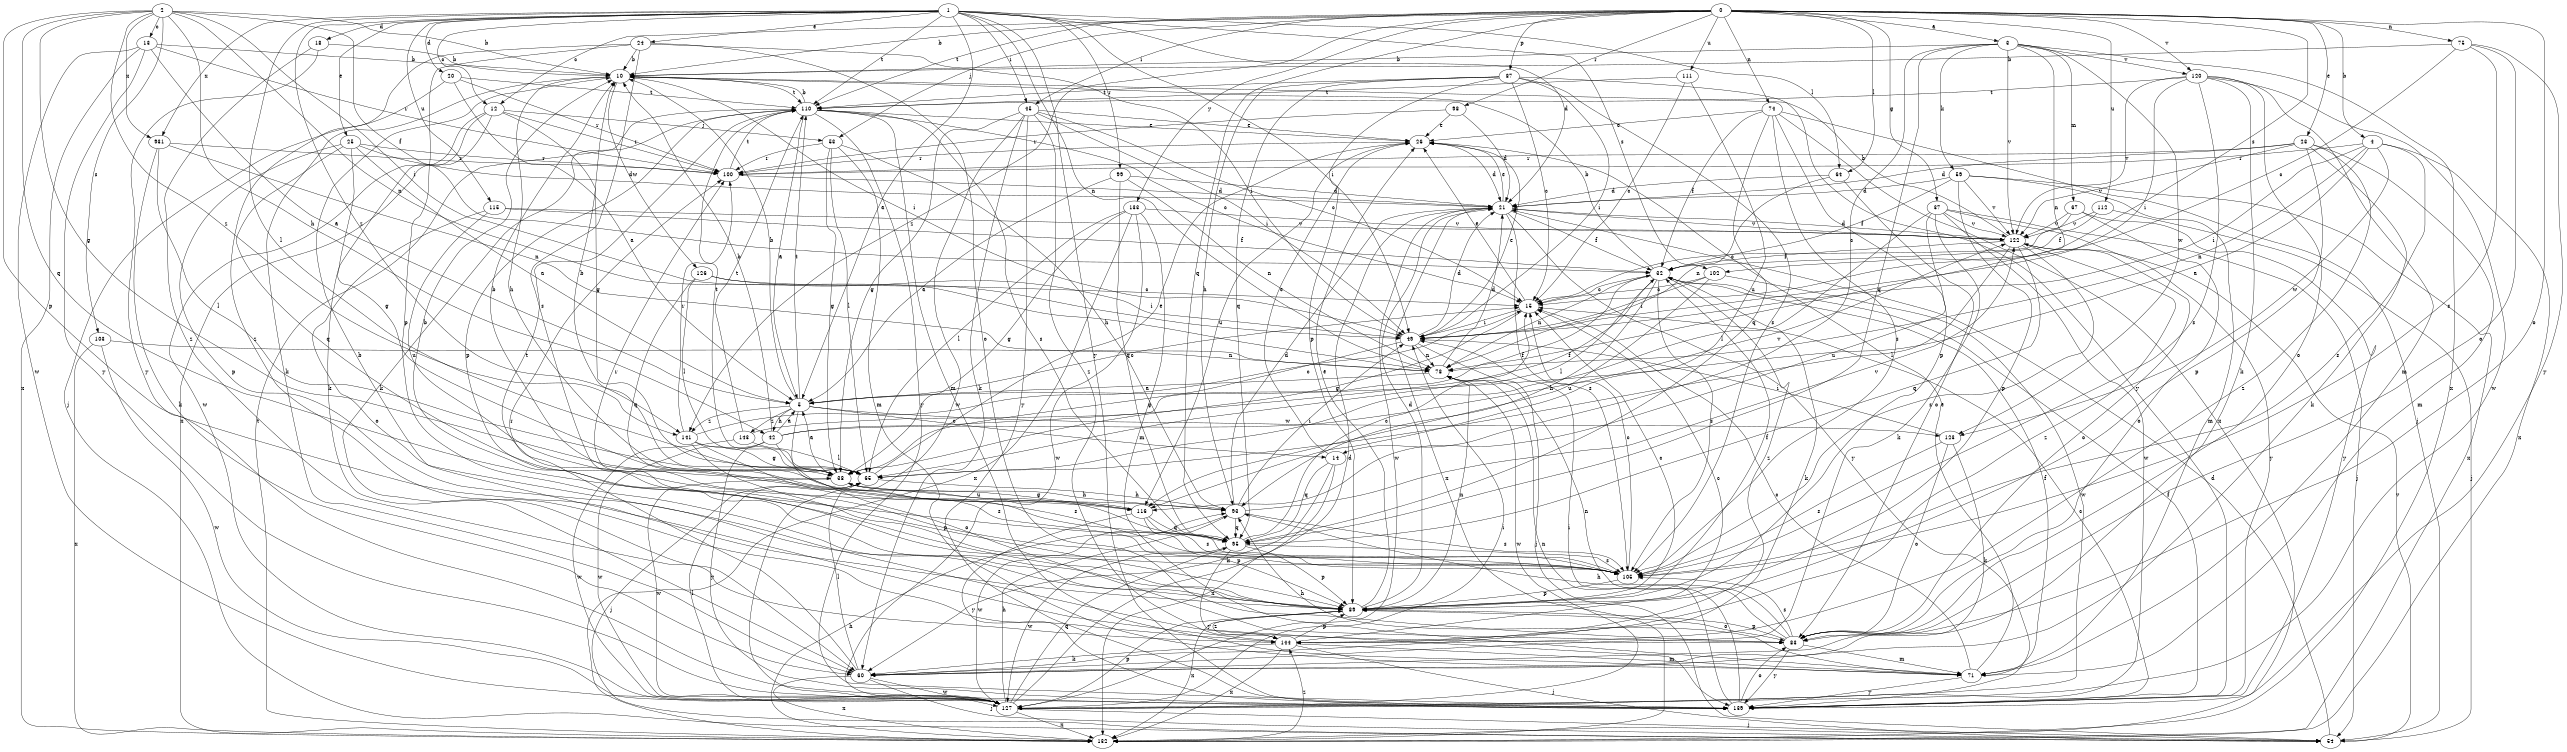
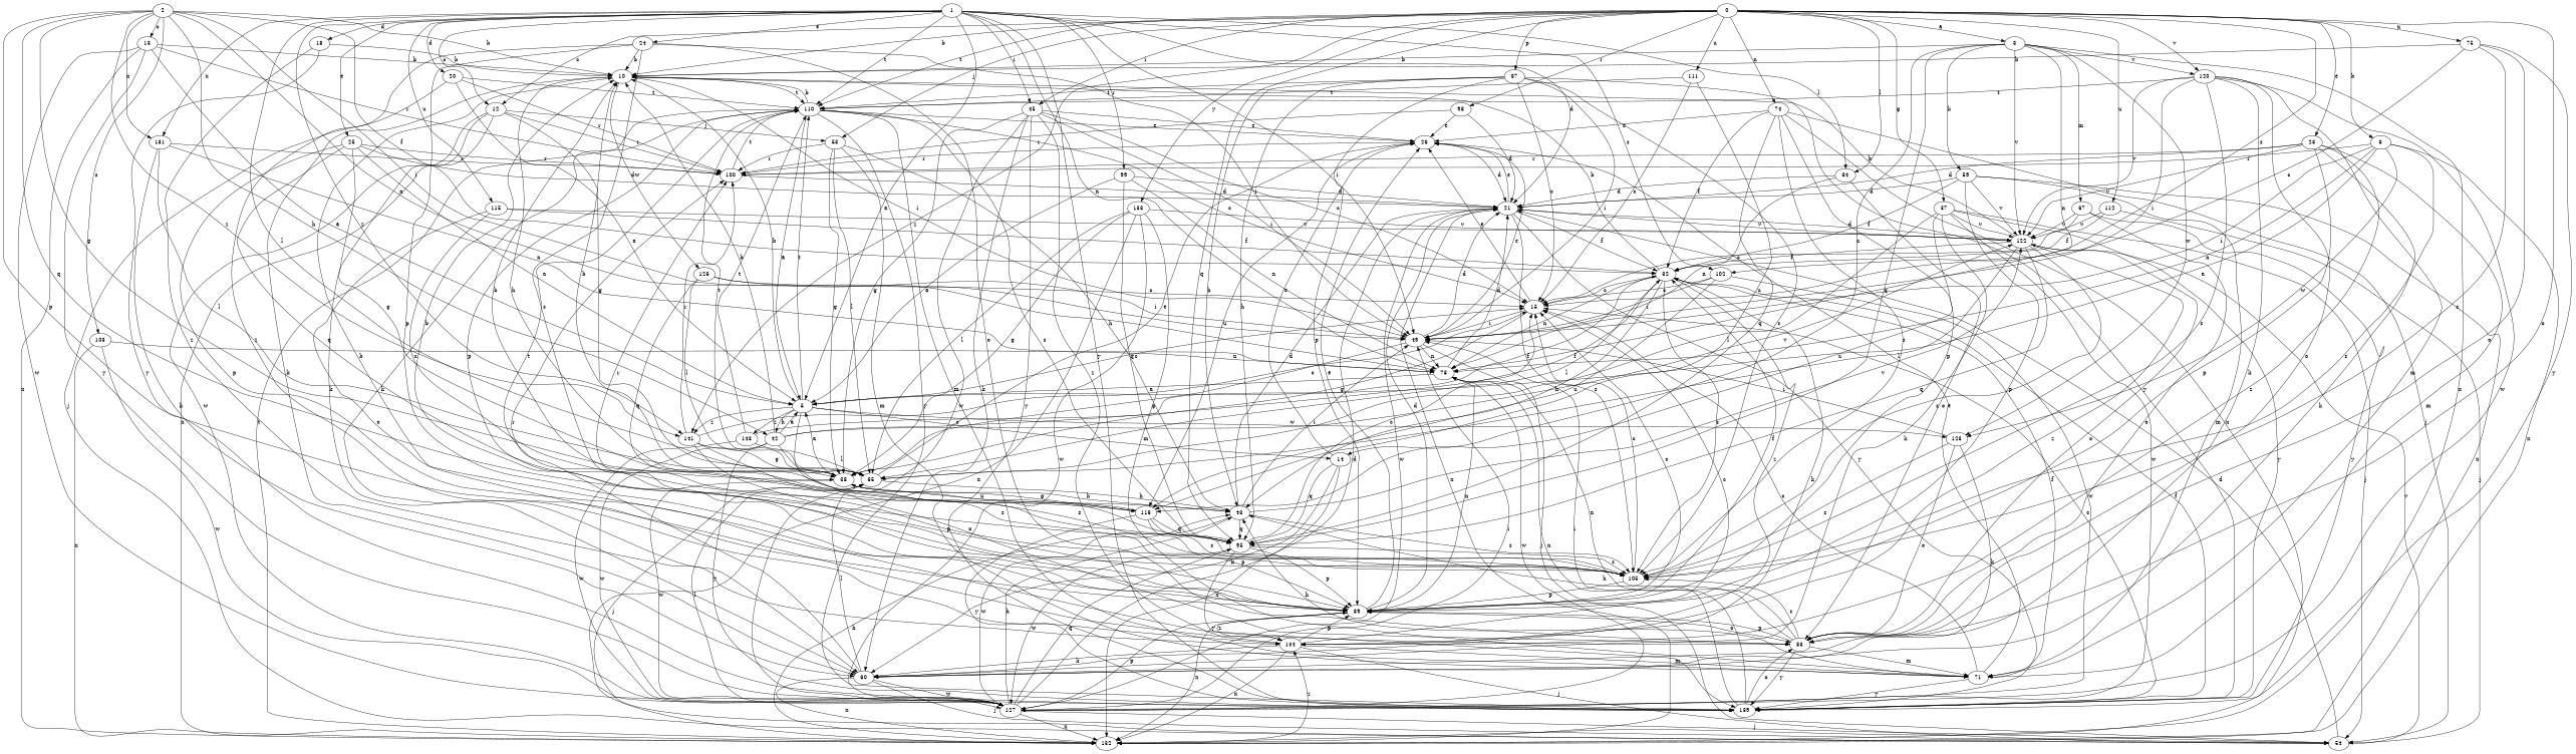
  strict digraph {
    0
    3
-   6 [label=4]
+   6
    10
    12
    23
    37
    45
    53
    64
    74
    75
    83
    87
    95
    98
    102
    110
    111
    112
    120
    133
    141
    78
    14
    59
    67
    122
    123
    132
    5
    49
    100
    105
-   43 [label=93]
+   43
    60
    126
    38
    127
    21
    89
    144
    71
    65
    139
    54
    116
    15
    26
    32
    1
    18
    20
    24
    25
    99
    115
-   131 [label=931]
+   131
    42
    143
    2
    13
    103
    0 -> 3 [label=a]
    0 -> 6 [label=b]
    0 -> 10 [label=b]
    0 -> 12 [label=c]
    0 -> 23 [label=e]
    0 -> 37 [label=g]
    0 -> 45 [label=i]
    0 -> 53 [label=j]
    0 -> 64 [label=l]
    0 -> 74 [label=n]
    0 -> 75 [label=n]
    0 -> 83 [label=o]
    0 -> 87 [label=p]
    0 -> 95 [label=q]
    0 -> 98 [label=r]
    0 -> 102 [label=s]
    0 -> 110 [label=t]
    0 -> 111 [label=u]
    0 -> 112 [label=u]
    0 -> 120 [label=v]
    0 -> 133 [label=y]
    0 -> 141 [label=z]
    3 -> 10 [label=b]
    3 -> 95 [label=q]
    3 -> 120 [label=v]
    3 -> 78 [label=n]
    3 -> 14 [label=c]
    3 -> 59 [label=k]
    3 -> 67 [label=m]
    3 -> 122 [label=v]
    3 -> 123 [label=w]
    3 -> 132 [label=x]
    6 -> 78 [label=n]
    6 -> 123 [label=w]
    6 -> 132 [label=x]
    6 -> 5 [label=a]
    6 -> 49 [label=i]
    6 -> 100 [label=r]
    6 -> 105 [label=s]
    10 -> 110 [label=t]
    10 -> 49 [label=i]
    10 -> 43 [label=h]
    10 -> 60 [label=k]
    10 -> 126 [label=w]
    12 -> 53 [label=j]
    12 -> 132 [label=x]
    12 -> 100 [label=r]
    12 -> 60 [label=k]
    12 -> 38 [label=g]
    12 -> 127 [label=w]
    23 -> 122 [label=v]
    23 -> 100 [label=r]
    23 -> 60 [label=k]
    23 -> 21 [label=d]
    23 -> 89 [label=p]
    23 -> 144 [label=z]
    23 -> 71 [label=m]
    37 -> 122 [label=v]
    37 -> 60 [label=k]
    37 -> 127 [label=w]
    37 -> 65 [label=l]
    37 -> 139 [label=y]
    37 -> 54 [label=j]
    37 -> 116 [label=u]
    45 -> 49 [label=i]
    45 -> 60 [label=k]
    45 -> 38 [label=g]
    45 -> 127 [label=w]
    45 -> 144 [label=z]
    45 -> 139 [label=y]
    45 -> 15 [label=c]
    45 -> 26 [label=e]
    53 -> 100 [label=r]
    53 -> 43 [label=h]
    53 -> 38 [label=g]
    53 -> 71 [label=m]
    53 -> 65 [label=l]
    64 -> 83 [label=o]
    64 -> 78 [label=n]
    64 -> 21 [label=d]
    74 -> 95 [label=q]
    74 -> 132 [label=x]
    74 -> 105 [label=s]
    74 -> 89 [label=p]
    74 -> 54 [label=j]
    74 -> 26 [label=e]
    74 -> 32 [label=f]
    75 -> 10 [label=b]
    75 -> 83 [label=o]
    75 -> 105 [label=s]
    75 -> 139 [label=y]
    75 -> 15 [label=c]
    83 -> 78 [label=n]
    83 -> 105 [label=s]
    83 -> 43 [label=h]
    83 -> 89 [label=p]
    83 -> 71 [label=m]
    83 -> 139 [label=y]
-   87 -> 95 [label=q]
+   87 -> 95 [label=h]
    87 -> 110 [label=t]
    87 -> 49 [label=i]
    87 -> 105 [label=s]
    87 -> 43 [label=h]
    87 -> 89 [label=p]
    87 -> 139 [label=y]
    87 -> 15 [label=c]
    95 -> 105 [label=s]
    95 -> 127 [label=w]
    95 -> 89 [label=p]
    95 -> 139 [label=y]
    95 -> 15 [label=c]
    98 -> 100 [label=r]
    98 -> 21 [label=d]
    98 -> 26 [label=e]
    102 -> 49 [label=i]
    102 -> 127 [label=w]
    102 -> 116 [label=u]
    102 -> 15 [label=c]
    110 -> 10 [label=b]
    110 -> 5 [label=a]
    110 -> 105 [label=s]
    110 -> 60 [label=k]
    110 -> 89 [label=p]
    110 -> 71 [label=m]
    110 -> 139 [label=y]
    110 -> 15 [label=c]
    110 -> 26 [label=e]
    111 -> 110 [label=t]
    111 -> 116 [label=u]
    111 -> 15 [label=c]
    112 -> 122 [label=v]
    112 -> 54 [label=j]
    112 -> 32 [label=f]
    120 -> 83 [label=o]
    120 -> 110 [label=t]
    120 -> 122 [label=v]
    120 -> 49 [label=i]
    120 -> 105 [label=s]
    120 -> 60 [label=k]
    120 -> 127 [label=w]
    120 -> 71 [label=m]
    133 -> 122 [label=v]
    133 -> 132 [label=x]
    133 -> 38 [label=g]
    133 -> 127 [label=w]
    133 -> 71 [label=m]
    133 -> 65 [label=l]
    141 -> 100 [label=r]
    141 -> 105 [label=s]
    141 -> 38 [label=g]
    141 -> 89 [label=p]
    141 -> 15 [label=c]
    78 -> 5 [label=a]
    78 -> 127 [label=w]
    78 -> 21 [label=d]
    14 -> 95 [label=q]
    14 -> 132 [label=x]
    14 -> 60 [label=k]
    14 -> 26 [label=e]
    59 -> 122 [label=v]
    59 -> 132 [label=x]
    59 -> 21 [label=d]
    59 -> 89 [label=p]
    59 -> 71 [label=m]
    59 -> 32 [label=f]
    67 -> 83 [label=o]
    67 -> 122 [label=v]
    67 -> 139 [label=y]
    67 -> 15 [label=c]
    122 -> 10 [label=b]
    122 -> 83 [label=o]
    122 -> 95 [label=q]
    122 -> 105 [label=s]
    122 -> 21 [label=d]
    122 -> 144 [label=z]
    122 -> 65 [label=l]
    122 -> 32 [label=f]
    123 -> 83 [label=o]
    123 -> 49 [label=i]
    123 -> 105 [label=s]
    123 -> 60 [label=k]
    132 -> 110 [label=t]
    132 -> 43 [label=h]
    132 -> 144 [label=z]
    5 -> 10 [label=b]
    5 -> 83 [label=o]
    5 -> 110 [label=t]
    5 -> 141 [label=z]
    5 -> 14 [label=c]
    5 -> 123 [label=w]
    5 -> 15 [label=c]
    5 -> 42 [label=h]
    5 -> 143 [label=z]
    49 -> 78 [label=n]
    49 -> 38 [label=g]
    49 -> 21 [label=d]
    49 -> 54 [label=j]
    49 -> 26 [label=e]
    100 -> 110 [label=t]
    100 -> 21 [label=d]
    105 -> 10 [label=b]
    105 -> 100 [label=r]
    105 -> 89 [label=p]
    105 -> 15 [label=c]
    43 -> 95 [label=q]
    43 -> 122 [label=v]
    43 -> 49 [label=i]
    43 -> 105 [label=s]
    43 -> 127 [label=w]
    43 -> 21 [label=d]
    60 -> 132 [label=x]
    60 -> 100 [label=r]
    60 -> 127 [label=w]
    60 -> 65 [label=l]
    60 -> 54 [label=j]
    126 -> 95 [label=q]
    126 -> 49 [label=i]
    126 -> 65 [label=l]
    126 -> 15 [label=c]
    38 -> 10 [label=b]
    38 -> 5 [label=a]
    38 -> 43 [label=h]
    38 -> 127 [label=w]
    38 -> 116 [label=u]
    127 -> 95 [label=q]
    127 -> 132 [label=x]
    127 -> 49 [label=i]
    127 -> 43 [label=h]
    127 -> 21 [label=d]
    127 -> 89 [label=p]
    127 -> 65 [label=l]
    127 -> 54 [label=j]
    21 -> 122 [label=v]
    21 -> 132 [label=x]
    21 -> 105 [label=s]
    21 -> 127 [label=w]
    21 -> 139 [label=y]
    21 -> 26 [label=e]
    21 -> 32 [label=f]
    89 -> 83 [label=o]
    89 -> 110 [label=t]
    89 -> 78 [label=n]
    89 -> 132 [label=x]
    89 -> 21 [label=d]
    89 -> 144 [label=z]
    89 -> 15 [label=c]
    89 -> 26 [label=e]
    89 -> 32 [label=f]
    144 -> 10 [label=b]
    144 -> 132 [label=x]
    144 -> 60 [label=k]
    144 -> 89 [label=p]
    144 -> 71 [label=m]
    144 -> 54 [label=j]
    144 -> 15 [label=c]
    71 -> 43 [label=h]
    71 -> 139 [label=y]
    71 -> 15 [label=c]
    71 -> 26 [label=e]
    71 -> 32 [label=f]
    65 -> 110 [label=t]
    65 -> 43 [label=h]
    65 -> 54 [label=j]
    65 -> 26 [label=e]
    139 -> 83 [label=o]
    139 -> 78 [label=n]
    139 -> 49 [label=i]
    139 -> 15 [label=c]
    139 -> 32 [label=f]
    54 -> 122 [label=v]
    54 -> 21 [label=d]
    116 -> 10 [label=b]
    116 -> 95 [label=q]
    116 -> 105 [label=s]
    116 -> 38 [label=g]
    116 -> 89 [label=p]
    116 -> 139 [label=y]
    15 -> 49 [label=i]
    15 -> 38 [label=g]
    15 -> 26 [label=e]
    26 -> 100 [label=r]
    26 -> 21 [label=d]
    26 -> 116 [label=u]
    32 -> 10 [label=b]
    32 -> 78 [label=n]
    32 -> 105 [label=s]
    32 -> 43 [label=h]
    32 -> 60 [label=k]
    32 -> 144 [label=z]
    32 -> 65 [label=l]
    32 -> 15 [label=c]
    1 -> 12 [label=c]
    1 -> 45 [label=i]
    1 -> 64 [label=l]
    1 -> 102 [label=s]
    1 -> 110 [label=t]
    1 -> 141 [label=z]
    1 -> 78 [label=n]
    1 -> 5 [label=a]
    1 -> 49 [label=i]
    1 -> 21 [label=d]
    1 -> 65 [label=l]
    1 -> 139 [label=y]
    1 -> 18 [label=d]
    1 -> 20 [label=d]
    1 -> 24 [label=e]
    1 -> 25 [label=e]
    1 -> 99 [label=r]
    1 -> 115 [label=u]
    1 -> 131 [label=x]
    18 -> 10 [label=b]
    18 -> 144 [label=z]
    18 -> 139 [label=y]
    20 -> 110 [label=t]
    20 -> 5 [label=a]
    20 -> 100 [label=r]
    20 -> 54 [label=j]
    24 -> 10 [label=b]
    24 -> 83 [label=o]
    24 -> 49 [label=i]
    24 -> 105 [label=s]
    24 -> 89 [label=p]
    24 -> 144 [label=z]
    25 -> 95 [label=q]
    25 -> 5 [label=a]
    25 -> 100 [label=r]
    25 -> 38 [label=g]
    25 -> 21 [label=d]
    25 -> 89 [label=p]
    99 -> 95 [label=q]
    99 -> 78 [label=n]
    99 -> 5 [label=a]
    99 -> 21 [label=d]
    115 -> 83 [label=o]
    115 -> 122 [label=v]
    115 -> 116 [label=u]
    115 -> 32 [label=f]
    131 -> 78 [label=n]
    131 -> 100 [label=r]
    131 -> 60 [label=k]
    131 -> 65 [label=l]
    42 -> 10 [label=b]
    42 -> 122 [label=v]
    42 -> 5 [label=a]
    42 -> 105 [label=s]
    42 -> 127 [label=w]
    42 -> 139 [label=y]
    42 -> 32 [label=f]
    143 -> 110 [label=t]
    143 -> 127 [label=w]
    143 -> 65 [label=l]
    143 -> 32 [label=f]
    2 -> 10 [label=b]
    2 -> 95 [label=q]
    2 -> 141 [label=z]
    2 -> 78 [label=n]
    2 -> 49 [label=i]
    2 -> 38 [label=g]
    2 -> 89 [label=p]
    2 -> 32 [label=f]
    2 -> 131 [label=x]
    2 -> 42 [label=h]
    2 -> 13 [label=c]
    2 -> 103 [label=s]
    13 -> 10 [label=b]
    13 -> 132 [label=x]
    13 -> 5 [label=a]
    13 -> 100 [label=r]
    13 -> 127 [label=w]
    13 -> 139 [label=y]
    103 -> 78 [label=n]
    103 -> 132 [label=x]
    103 -> 127 [label=w]
  }
